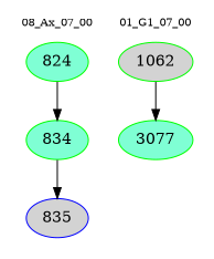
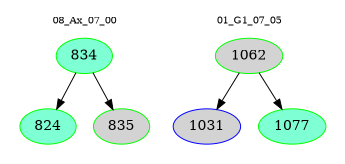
  digraph {
    node [color=green fillcolor=aquamarine style=filled]
    edge [color=black]
    n1 [label=834]
    n2 [label=824]
-   n3 [color=blue fillcolor=lightgrey label=835]
+   n3 [fillcolor=lightgrey label=835]
    n4 [fillcolor=lightgrey label=1062]
-   n6 [label=3077]
+   n5 [color=blue fillcolor=lightgrey label=1031]
+   n6 [label=1077]
    subgraph cluster_1 {
      color=white
      fontsize=10
      label="08_Ax_07_00"
      n1
      n2
      n3
    }
    subgraph cluster_2 {
      color=white
      fontsize=10
-     label="01_G1_07_00"
+     label="01_G1_07_05"
      n4
+     n5
      n6
    }
-   n2 -> n1
+   n1 -> n2
    n1 -> n3
+   n4 -> n5
    n4 -> n6
  }
